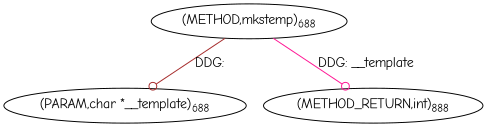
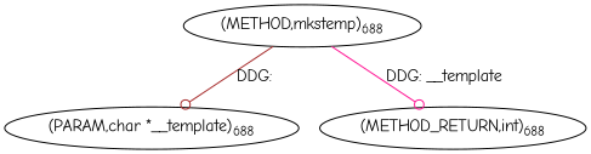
  digraph {
    fontname="Comic Neue"
    node [fontname="Comic Neue"]
    edge [arrowhead=odot fontname="Comic Neue"]
    n1 [label=<(METHOD,mkstemp)<SUB>688</SUB>>]
    n2 [label=<(PARAM,char *__template)<SUB>688</SUB>>]
-   n3 [label=<(METHOD_RETURN,int)<SUB>888</SUB>>]
+   n3 [label=<(METHOD_RETURN,int)<SUB>688</SUB>>]
    n1 -> n2 [color=brown label="DDG: "]
    n1 -> n3 [color=deeppink label="DDG: __template"]
  }
